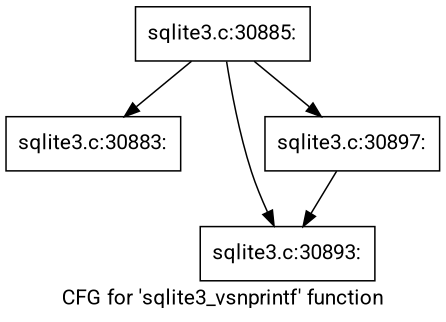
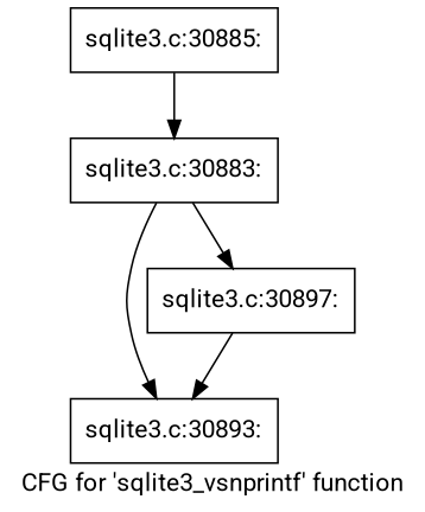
  digraph {
    fontname=Roboto
    label="CFG for 'sqlite3_vsnprintf' function"
    node [fontname=Roboto shape=record]
    edge [fontname=Roboto]
    n1 [label="{sqlite3.c:30883:}"]
    n2 [label="{sqlite3.c:30893:}"]
    n3 [label="{sqlite3.c:30885:}"]
    n4 [label="{sqlite3.c:30897:}"]
-   n3 -> n2
+   n1 -> n2
    n3 -> n1
-   n3 -> n4
+   n1 -> n4
    n4 -> n2
  }
